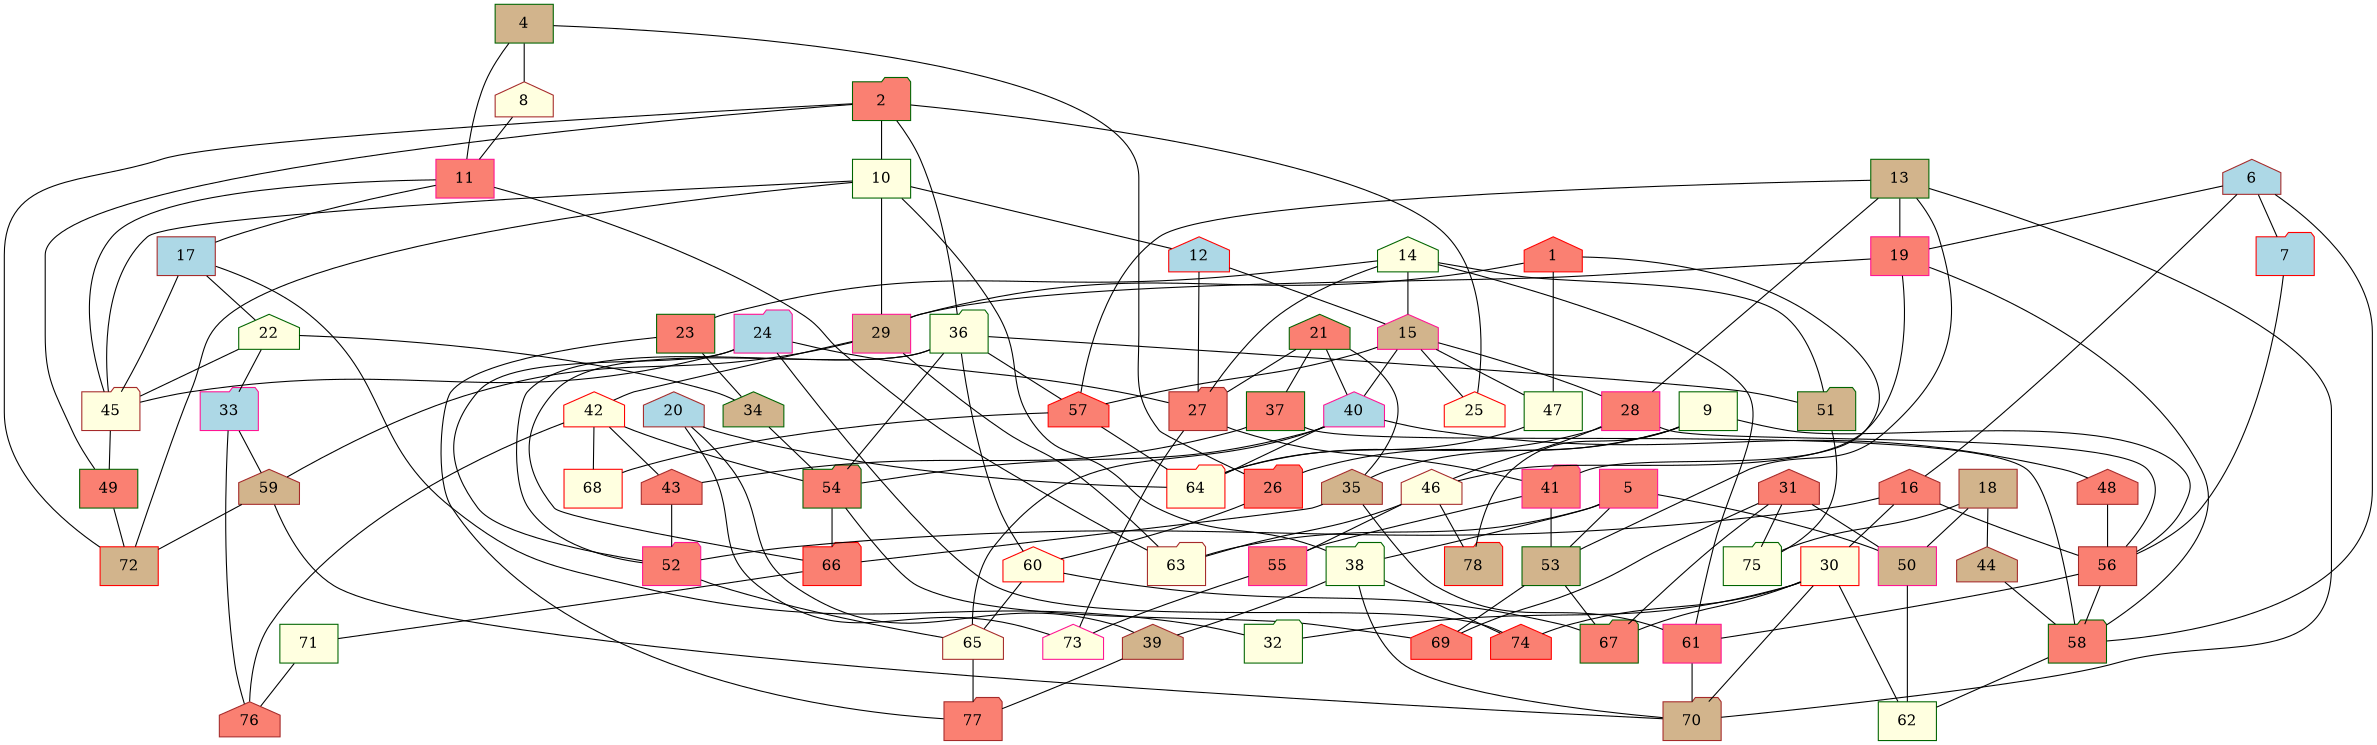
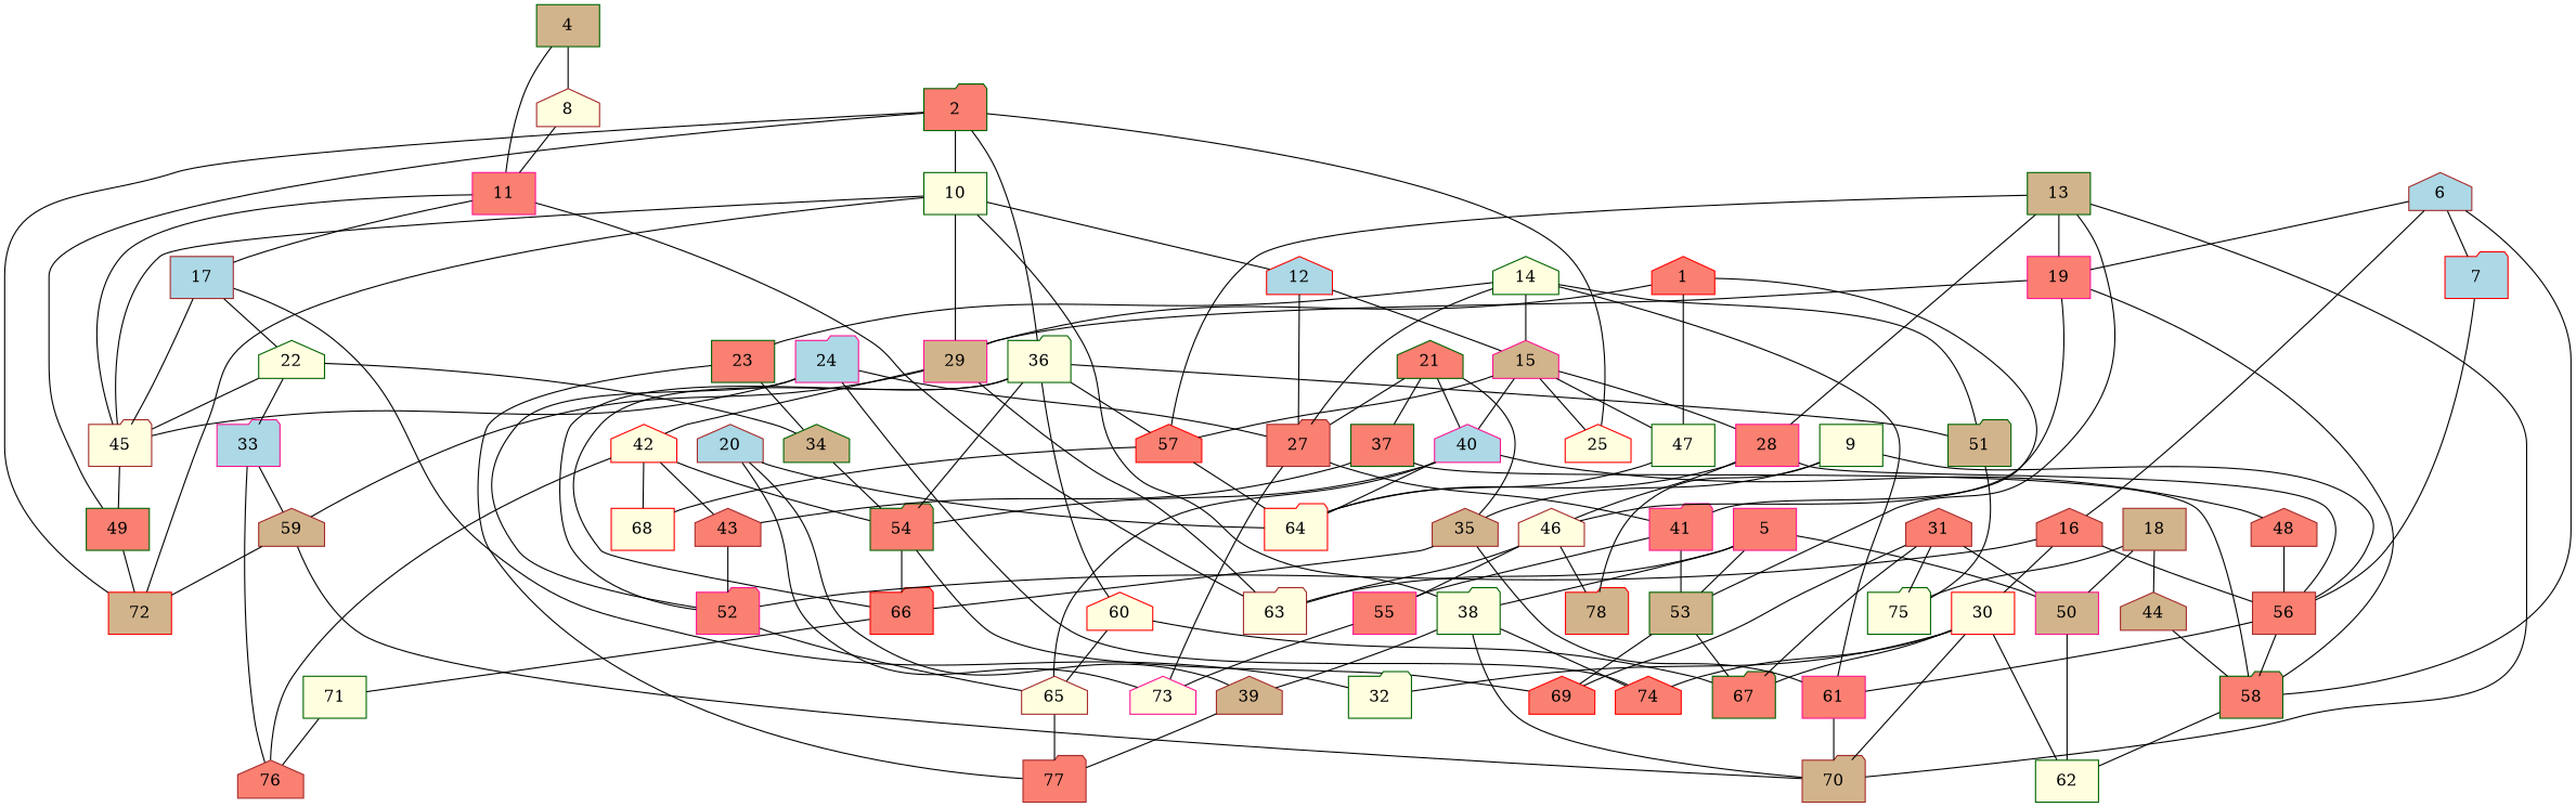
  graph {
    node [color=darkgreen fillcolor=salmon shape=house style=filled]
    1 [color=red]
    29 [color=deeppink fillcolor=tan shape=box]
    41 [color=deeppink shape=folder]
    47 [fillcolor=lightyellow shape=box]
    63 [color=brown fillcolor=lightyellow shape=folder]
    42 [color=red fillcolor=lightyellow]
    59 [color=brown fillcolor=tan]
    53 [fillcolor=tan shape=box]
    55 [color=deeppink shape=box]
    64 [color=red fillcolor=lightyellow shape=folder]
    2 [shape=folder]
    10 [fillcolor=lightyellow shape=box]
    25 [color=red fillcolor=lightyellow]
    36 [fillcolor=lightyellow shape=folder]
    49 [shape=box]
    72 [color=red fillcolor=tan shape=box]
    38 [fillcolor=lightyellow shape=folder]
    12 [color=red fillcolor=lightblue]
    45 [color=brown fillcolor=lightyellow shape=folder]
    57 [color=red]
    51 [fillcolor=tan shape=folder]
    52 [color=deeppink shape=folder]
    60 [color=red fillcolor=lightyellow]
    54 [shape=folder]
    66 [color=red shape=folder]
    8 [color=brown fillcolor=lightyellow]
    11 [color=deeppink shape=box]
    13 [fillcolor=tan shape=box]
    19 [color=deeppink shape=box]
    28 [color=deeppink shape=box]
    70 [color=brown fillcolor=tan shape=folder]
    20 [color=brown fillcolor=lightblue]
    39 [color=brown fillcolor=tan]
    73 [color=deeppink fillcolor=lightyellow]
    4 [fillcolor=tan shape=box]
-   26 [color=red shape=folder]
    17 [color=brown fillcolor=lightblue shape=box]
    5 [color=deeppink shape=box]
    50 [color=deeppink fillcolor=tan shape=box]
    74 [color=red]
    62 [fillcolor=lightyellow shape=box]
    67 [shape=folder]
    69 [color=red]
    6 [color=brown fillcolor=lightblue]
    7 [color=red fillcolor=lightblue shape=folder]
    16 [color=brown]
    58 [shape=folder]
    56 [color=brown shape=box]
    30 [color=red fillcolor=lightyellow shape=box]
    46 [color=brown fillcolor=lightyellow]
    61 [color=deeppink shape=box]
    9 [fillcolor=lightyellow shape=box]
    35 [color=brown fillcolor=tan]
    78 [color=red fillcolor=tan shape=folder]
    15 [color=deeppink fillcolor=tan]
    27 [color=brown shape=folder]
    22 [fillcolor=lightyellow]
    32 [fillcolor=lightyellow shape=folder]
    40 [color=deeppink fillcolor=lightblue]
    68 [color=red fillcolor=lightyellow shape=box]
    14 [fillcolor=lightyellow]
    23 [shape=box]
    34 [fillcolor=tan]
    77 [color=brown shape=folder]
    75 [fillcolor=lightyellow shape=folder]
    48 [color=brown]
    65 [color=brown fillcolor=lightyellow]
    33 [color=deeppink fillcolor=lightblue shape=folder]
    18 [color=brown fillcolor=tan shape=box]
    44 [color=brown fillcolor=tan]
    21
    37 [shape=box]
    43 [color=brown]
    76 [color=brown]
    24 [color=deeppink fillcolor=lightblue shape=folder]
    31 [color=brown]
    71 [fillcolor=lightyellow shape=box]
    1 -- 29
    1 -- 41
    1 -- 47
    29 -- 63
    29 -- 42
    29 -- 59
    41 -- 53
    41 -- 55
    47 -- 64
    42 -- 54
    42 -- 68
    42 -- 43
    42 -- 76
    59 -- 72
    59 -- 70
    53 -- 67
    53 -- 69
    55 -- 73
    2 -- 10
    2 -- 25
    2 -- 36
    2 -- 49
    2 -- 72
    10 -- 29
    10 -- 72
    10 -- 38
    10 -- 12
    10 -- 45
    36 -- 57
    36 -- 51
    36 -- 52
    36 -- 60
    36 -- 54
    36 -- 66
    49 -- 72
    38 -- 70
    38 -- 39
    38 -- 74
    12 -- 15
    12 -- 27
    45 -- 49
    57 -- 64
    57 -- 68
    51 -- 75
    52 -- 65
    60 -- 67
    60 -- 65
    54 -- 66
    54 -- 69
    66 -- 71
    8 -- 11
    11 -- 63
    11 -- 45
    11 -- 17
    13 -- 53
    13 -- 57
    13 -- 19
    13 -- 28
    13 -- 70
    19 -- 29
    19 -- 58
    19 -- 46
    28 -- 64
    28 -- 56
    28 -- 46
    20 -- 64
    20 -- 39
    20 -- 73
    39 -- 77
    4 -- 8
    4 -- 11
-   4 -- 26
-   26 -- 60
    17 -- 45
    17 -- 22
    17 -- 32
    5 -- 63
    5 -- 53
    5 -- 38
    5 -- 50
    50 -- 62
    6 -- 19
    6 -- 7
    6 -- 16
    6 -- 58
    7 -- 56
    16 -- 52
    16 -- 56
    16 -- 30
    58 -- 62
    56 -- 58
    56 -- 61
    30 -- 70
    30 -- 74
    30 -- 62
    30 -- 67
    30 -- 32
    46 -- 63
    46 -- 55
    46 -- 78
    61 -- 70
-   9 -- 26
    9 -- 56
    9 -- 35
    9 -- 78
    35 -- 66
    35 -- 61
    15 -- 47
    15 -- 25
    15 -- 57
    15 -- 28
    15 -- 40
    27 -- 41
    27 -- 73
    22 -- 45
    22 -- 34
    22 -- 33
    40 -- 64
    40 -- 54
    40 -- 48
    40 -- 65
    14 -- 51
    14 -- 61
    14 -- 15
    14 -- 27
    14 -- 23
    23 -- 34
    23 -- 77
    34 -- 54
    48 -- 56
    65 -- 77
    33 -- 59
    33 -- 76
    18 -- 50
    18 -- 75
    18 -- 44
    44 -- 58
    21 -- 35
    21 -- 27
    21 -- 40
    21 -- 37
    37 -- 58
    37 -- 43
    43 -- 52
    24 -- 45
    24 -- 52
    24 -- 74
    24 -- 27
    31 -- 50
    31 -- 67
    31 -- 69
    31 -- 75
    71 -- 76
  }
